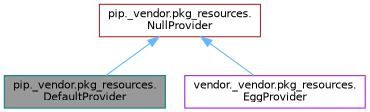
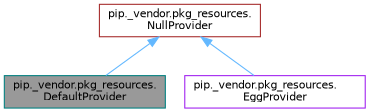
  digraph {
    node [fillcolor=white fontname=Helvetica fontsize=10 shape=box style=filled]
    edge [color=steelblue1 dir=back fontname=Helvetica fontsize=10 labelfontname=Helvetica labelfontsize=10 style=solid]
    n1 [color=teal fillcolor=grey60 fontcolor=black height=0.2 label="pip._vendor.pkg_resources.\lDefaultProvider" width=0.4]
-   n2 [color=purple height=0.2 label="vendor._vendor.pkg_resources.\lEggProvider" width=0.4]
+   n2 [color=purple height=0.2 label="pip._vendor.pkg_resources.\lEggProvider" width=0.4]
    n3 [color=brown height=0.2 label="pip._vendor.pkg_resources.\lNullProvider" width=0.4]
    n3 -> n1
    n3 -> n2
  }
